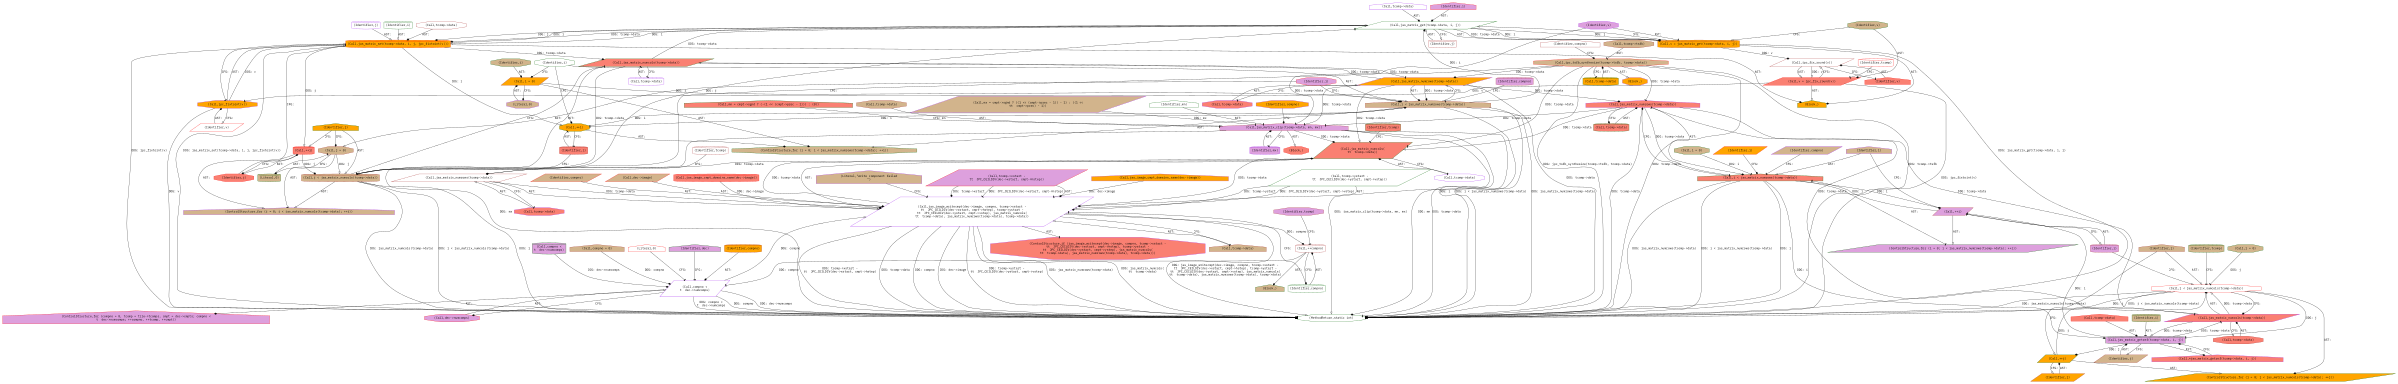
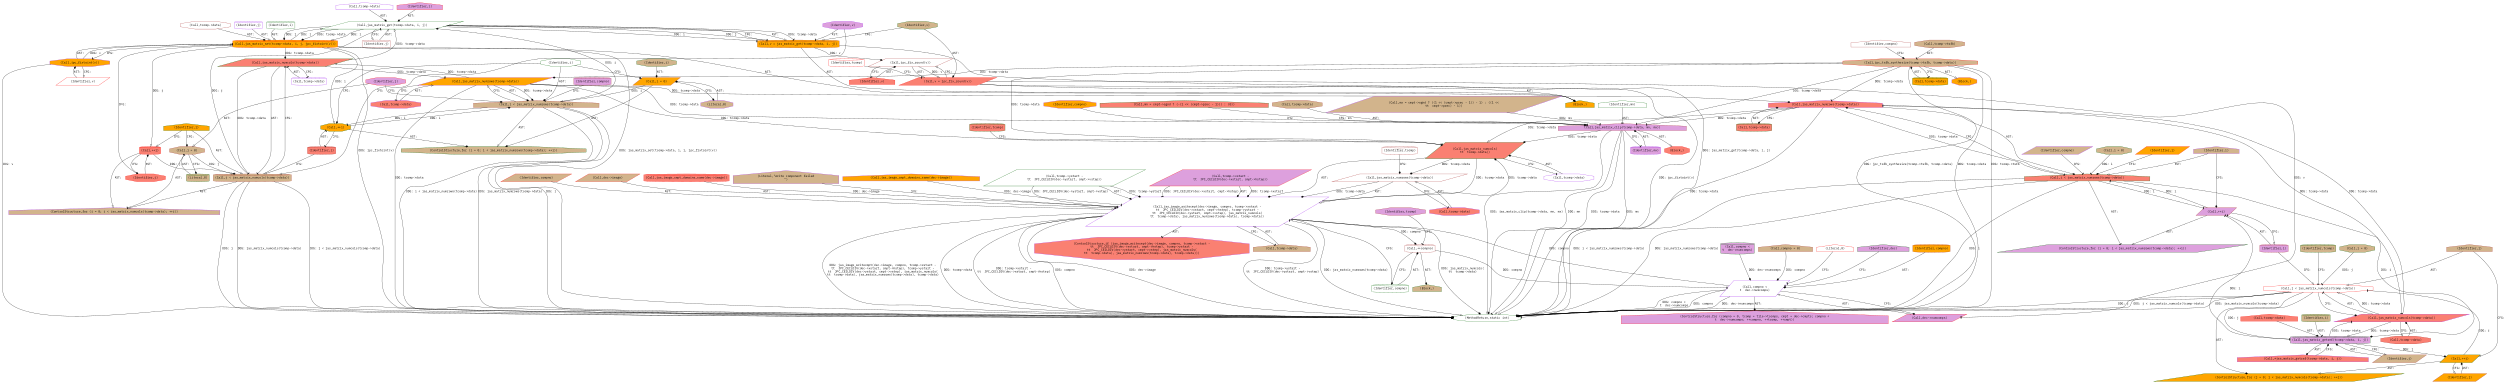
  digraph {
    fontname="IBM Plex Mono"
    node [color=darkgreen fillcolor=tan fontname="IBM Plex Mono" shape=octagon style=filled]
    edge [arrowhead=diamond fontname="IBM Plex Mono"]
    n1 [fillcolor=white label="(Call,jas_matrix_get(tcomp->data, i, j))" shape=parallelogram]
    n2 [color=red fillcolor=orange label="(Call,jas_matrix_set(tcomp->data, i, j, jpc_fixtoint(v)))" shape=cylinder]
    n3 [color=brown fillcolor=orange label="(Call,v = jas_matrix_get(tcomp->data, i, j))" shape=cylinder]
    n4 [color=brown fillcolor=white label="(Identifier,j)" shape=cylinder]
    n5 [fillcolor=salmon label="(Call,jas_matrix_numcols(tcomp->data))" shape=parallelogram]
    n6 [fillcolor=orange label="(Call,++i)"]
    n7 [color=red fillcolor=salmon label="(Call,++j)" shape=cylinder]
    n8 [color=purple fillcolor=orange label="(Call,jpc_fixtoint(v))"]
    n9 [fillcolor=white label="(MethodReturn,static int)"]
    n10 [fillcolor=orange label="(Block,)" shape=house]
    n11 [color=brown fillcolor=white label="(Call,jpc_fix_round(v))" shape=parallelogram]
    n12 [color=purple fillcolor=orange label="(Call,jas_matrix_numrows(tcomp->data))" shape=parallelogram]
    n13 [color=brown label="(Call,j < jas_matrix_numcols(tcomp->data))" shape=cylinder]
    n14 [color=purple fillcolor=white label="(Call,tcomp->data)" shape=cylinder]
    n15 [color=brown label="(Call,i < jas_matrix_numrows(tcomp->data))" shape=house]
    n16 [color=purple fillcolor=salmon label="(Call,jas_matrix_numrows(tcomp->data))" shape=house]
    n17 [color=brown fillcolor=plum label="(Call,jas_matrix_clip(tcomp->data, mn, mx))" shape=house]
    n18 [fillcolor=salmon label="(Call,jas_matrix_numcols(\n\t\t  tcomp->data))" shape=parallelogram]
    n19 [color=purple fillcolor=salmon label="(Call,tcomp->data)"]
    n20 [color=purple label="(ControlStructure,for (j = 0; j < jas_matrix_numcols(tcomp->data); ++j))" shape=house]
    n21 [label="(ControlStructure,for (i = 0; i < jas_matrix_numrows(tcomp->data); ++i))"]
    n22 [color=brown fillcolor=salmon label="(Identifier,i)" shape=cylinder]
    n23 [color=red fillcolor=salmon label="(Identifier,j)"]
    n24 [color=red fillcolor=white label="(Identifier,v)" shape=parallelogram]
    n25 [color=brown fillcolor=orange label="(Call,i = 0)" shape=parallelogram]
    n26 [color=purple label="(Literal,0)"]
    n27 [fillcolor=salmon label="(Call,i < jas_matrix_numrows(tcomp->data))" shape=house]
    n28 [color=purple fillcolor=salmon label="(Call,jas_matrix_numcols(tcomp->data))" shape=parallelogram]
    n29 [fillcolor=salmon label="(Call,tcomp->data)" shape=cylinder]
    n30 [color=purple fillcolor=plum label="(Identifier,mx)" shape=cylinder]
    n31 [color=red fillcolor=salmon label="(Block,)"]
    n32 [color=purple fillcolor=white label="(Call,jas_image_writecmpt(dec->image, compno, tcomp->xstart -\n\t\t  JPC_CEILDIV(dec->xstart, cmpt->hstep), tcomp->ystart -\n\t\t  JPC_CEILDIV(dec->ystart, cmpt->vstep), jas_matrix_numcols(\n\t\t  tcomp->data), jas_matrix_numrows(tcomp->data), tcomp->data))" shape=parallelogram]
    n33 [color=brown fillcolor=white label="(Call,jas_matrix_numrows(tcomp->data))" shape=parallelogram]
    n34 [color=purple fillcolor=white label="(Call,tcomp->data)"]
    n35 [color=red label="(Call,jpc_tsfb_synthesize(tcomp->tsfb, tcomp->data))"]
    n36 [fillcolor=orange label="(Call,tcomp->data)" shape=cylinder]
    n37 [color=purple fillcolor=orange label="(Block,)"]
    n38 [color=brown label="(Call,j = 0)"]
    n39 [label="(Literal,0)" shape=cylinder]
    n40 [color=red fillcolor=salmon label="(Call,v = jpc_fix_round(v))" shape=parallelogram]
    n41 [color=red fillcolor=salmon label="(Identifier,v)" shape=house]
    n42 [color=brown fillcolor=plum label="(Call,++i)" shape=parallelogram]
    n43 [fillcolor=plum label="(Call,jas_matrix_getref(tcomp->data, i, j))" shape=cylinder]
    n44 [fillcolor=plum label="(ControlStructure,for (i = 0; i < jas_matrix_numrows(tcomp->data); ++i))" shape=parallelogram]
    n45 [color=red fillcolor=white label="(Call,j < jas_matrix_numcols(tcomp->data))"]
    n46 [color=brown fillcolor=salmon label="(Call,tcomp->data)"]
    n47 [color=brown fillcolor=plum label="(Identifier,i)" shape=cylinder]
    n48 [fillcolor=orange label="(Call,++j)" shape=parallelogram]
    n49 [color=purple fillcolor=salmon label="(Call,*jas_matrix_getref(tcomp->data, i, j))" shape=house]
    n50 [color=brown label="(Identifier,j)" shape=parallelogram]
    n51 [fillcolor=orange label="(ControlStructure,for (j = 0; j < jas_matrix_numcols(tcomp->data); ++j))" shape=parallelogram]
    n52 [color=brown fillcolor=orange label="(Identifier,j)" shape=parallelogram]
    n53 [color=brown fillcolor=white label="(Call,++compno)" shape=cylinder]
    n54 [color=purple fillcolor=salmon label="(ControlStructure,if (jas_image_writecmpt(dec->image, compno, tcomp->xstart -\n\t\t  JPC_CEILDIV(dec->xstart, cmpt->hstep), tcomp->ystart -\n\t\t  JPC_CEILDIV(dec->ystart, cmpt->vstep), jas_matrix_numcols(\n\t\t  tcomp->data), jas_matrix_numrows(tcomp->data), tcomp->data)))"]
    n55 [color=brown label="(Call,tcomp->data)" shape=house]
    n56 [color=purple fillcolor=salmon label="(Call,tcomp->data)"]
    n57 [color=purple fillcolor=white label="(Call,compno <\n\t  dec->numcomps)" shape=parallelogram]
    n58 [label="(Block,)" shape=house]
    n59 [fillcolor=white label="(Identifier,compno)" shape=cylinder]
-   n60 [color=red fillcolor=plum label="(Call,dec->numcomps)"]
+   n60 [color=red fillcolor=plum label="(Call,dec->numcomps)" shape=parallelogram]
    n61 [color=red fillcolor=plum label="(ControlStructure,for (compno = 0, tcomp = tile->tcomps, cmpt = dec->cmpts; compno <\n\t  dec->numcomps; ++compno, ++tcomp, ++cmpt))" shape=house]
    n62 [color=purple label="(Literal,\"write component failed\n\")" shape=house]
    n63 [label="(Identifier,i)"]
    n64 [fillcolor=salmon label="(Identifier,tcomp)" shape=cylinder]
    n65 [color=red fillcolor=plum label="(Identifier,j)"]
    n66 [color=red fillcolor=salmon label="(Call,tcomp->data)" shape=house]
    n67 [color=purple label="(Call,mx = cmpt->sgnd ? ((1 << (cmpt->prec - 1)) - 1) : ((1 <<\n\t\t  cmpt->prec) - 1))" shape=parallelogram]
    n68 [label="(Identifier,i)" shape=cylinder]
    n69 [fillcolor=white label="(Identifier,mn)" shape=house]
    n70 [color=red fillcolor=plum label="(Call,tcomp->xstart -\n\t\t  JPC_CEILDIV(dec->xstart, cmpt->hstep))" shape=parallelogram]
    n71 [color=purple fillcolor=orange label="(Call,jas_image_cmpt_domains_same(dec->image))" shape=house]
    n72 [color=purple fillcolor=orange label="(Identifier,compno)"]
    n73 [color=purple label="(Identifier,compno)" shape=parallelogram]
    n74 [color=purple label="(Identifier,i)" shape=house]
    n75 [color=red fillcolor=white label="(Identifier,tcomp)" shape=cylinder]
    n76 [color=brown fillcolor=white label="(Identifier,tcomp)" shape=cylinder]
    n77 [color=purple fillcolor=white label="(Identifier,j)" shape=cylinder]
    n78 [fillcolor=white label="(Call,tcomp->ystart -\n\t\t  JPC_CEILDIV(dec->ystart, cmpt->vstep))" shape=parallelogram]
    n79 [color=red fillcolor=white label="(Literal,0)" shape=house]
    n80 [color=red label="(Identifier,compno)" shape=parallelogram]
    n81 [fillcolor=plum label="(Identifier,dec)" shape=house]
    n82 [fillcolor=white label="(Identifier,i)" shape=cylinder]
    n83 [fillcolor=salmon label="(Call,mn = cmpt->sgnd ? (-(1 << (cmpt->prec - 1))) : (0))" shape=house]
    n84 [color=purple fillcolor=white label="(Call,tcomp->data)" shape=house]
    n85 [color=brown fillcolor=plum label="(Identifier,tcomp)"]
    n86 [color=brown fillcolor=orange label="(Identifier,compno)" shape=cylinder]
    n87 [color=red label="(Call,dec->image)" shape=parallelogram]
    n88 [fillcolor=white label="(Identifier,i)"]
    n89 [color=brown fillcolor=white label="(Call,tcomp->data)"]
    n90 [color=purple fillcolor=plum label="(Identifier,v)"]
    n91 [label="(Call,i = 0)"]
    n92 [label="(Identifier,tcomp)" shape=cylinder]
    n93 [color=brown label="(Call,tcomp->tsfb)"]
    n94 [label="(Identifier,v)"]
    n95 [color=brown fillcolor=plum label="(Identifier,compno)" shape=cylinder]
    n96 [color=red fillcolor=orange label="(Identifier,j)" shape=parallelogram]
    n97 [fillcolor=plum label="(Call,compno <\n\t  dec->numcomps)" shape=cylinder]
    n98 [color=brown label="(Call,tcomp->data)"]
    n99 [color=red fillcolor=salmon label="(Call,jas_image_cmpt_domains_same(dec->image))" shape=cylinder]
    n100 [label="(Call,j = 0)"]
    n101 [fillcolor=orange label="(Identifier,j)" shape=house]
    n102 [color=brown label="(Identifier,j)" shape=house]
    n103 [color=brown fillcolor=white label="(Identifier,compno)" shape=house]
    n104 [color=brown label="(Call,compno = 0)" shape=house]
    n105 [color=red fillcolor=plum label="(Identifier,i)" shape=house]
    n1 -> n2 [label="DDG: tcomp->data"]
    n1 -> n2 [arrowhead=onormal label="DDG: i"]
    n1 -> n2 [label="DDG: j"]
    n1 -> n3 [arrowhead=onormal label="AST: "]
    n1 -> n3 [arrowhead=tee label="DDG: tcomp->data"]
    n1 -> n3 [arrowhead=tee label="DDG: i"]
    n1 -> n3 [arrowhead=tee label="DDG: j"]
    n1 -> n4 [arrowhead=onormal label="CFG: "]
    n2 -> n1 [arrowhead=onormal label="DDG: i"]
    n2 -> n5 [label="DDG: tcomp->data"]
    n2 -> n6 [arrowhead=onormal label="DDG: i"]
    n2 -> n7 [arrowhead=onormal label="DDG: j"]
    n2 -> n8 [arrowhead=tee label="CFG: "]
    n2 -> n9 [arrowhead=onormal label="DDG: jas_matrix_set(tcomp->data, i, j, jpc_fixtoint(v))"]
    n2 -> n9 [arrowhead=onormal label="DDG: jpc_fixtoint(v)"]
    n2 -> n10 [label="AST: "]
    n3 -> n1 [arrowhead=onormal label="CFG: "]
    n3 -> n9 [arrowhead=tee label="DDG: jas_matrix_get(tcomp->data, i, j)"]
    n3 -> n10 [label="AST: "]
    n3 -> n11 [label="DDG: v"]
    n4 -> n1 [arrowhead=onormal label="AST: "]
    n5 -> n1 [arrowhead=onormal label="DDG: tcomp->data"]
    n5 -> n12 [arrowhead=tee label="DDG: tcomp->data"]
    n5 -> n13 [arrowhead=tee label="AST: "]
    n5 -> n13 [arrowhead=tee label="DDG: tcomp->data"]
    n5 -> n14 [arrowhead=tee label="CFG: "]
    n6 -> n15 [label="DDG: i"]
    n6 -> n21 [label="AST: "]
    n6 -> n22 [arrowhead=tee label="CFG: "]
    n7 -> n13 [label="DDG: j"]
    n7 -> n20 [arrowhead=onormal label="AST: "]
    n7 -> n23 [label="CFG: "]
    n8 -> n2 [arrowhead=onormal label="AST: "]
    n8 -> n2 [arrowhead=tee label="DDG: v"]
    n8 -> n9 [arrowhead=onormal label="DDG: v"]
    n8 -> n24 [arrowhead=onormal label="CFG: "]
    n11 -> n40 [arrowhead=onormal label="AST: "]
    n11 -> n40 [arrowhead=onormal label="DDG: v"]
    n11 -> n41 [arrowhead=tee label="CFG: "]
    n12 -> n5 [arrowhead=onormal label="DDG: tcomp->data"]
    n12 -> n9 [label="DDG: tcomp->data"]
    n12 -> n15 [label="AST: "]
    n12 -> n15 [label="DDG: tcomp->data"]
    n12 -> n16 [label="DDG: tcomp->data"]
    n12 -> n17 [arrowhead=tee label="DDG: tcomp->data"]
    n12 -> n18 [arrowhead=onormal label="DDG: tcomp->data"]
    n12 -> n19 [arrowhead=tee label="CFG: "]
    n13 -> n1 [arrowhead=tee label="DDG: j"]
    n13 -> n5 [arrowhead=tee label="CFG: "]
    n13 -> n9 [arrowhead=onormal label="DDG: j"]
    n13 -> n9 [label="DDG: jas_matrix_numcols(tcomp->data)"]
    n13 -> n9 [arrowhead=tee label="DDG: j < jas_matrix_numcols(tcomp->data)"]
    n13 -> n20 [arrowhead=onormal label="AST: "]
    n14 -> n5 [arrowhead=tee label="AST: "]
    n15 -> n1 [label="DDG: i"]
    n15 -> n6 [arrowhead=tee label="DDG: i"]
    n15 -> n9 [arrowhead=onormal label="DDG: jas_matrix_numrows(tcomp->data)"]
    n15 -> n9 [label="DDG: i"]
    n15 -> n9 [arrowhead=onormal label="DDG: i < jas_matrix_numrows(tcomp->data)"]
    n15 -> n12 [arrowhead=onormal label="CFG: "]
    n15 -> n21 [arrowhead=onormal label="AST: "]
    n16 -> n9 [arrowhead=onormal label="DDG: tcomp->data"]
    n16 -> n17 [arrowhead=tee label="DDG: tcomp->data"]
    n16 -> n18 [arrowhead=onormal label="DDG: tcomp->data"]
    n16 -> n27 [label="AST: "]
    n16 -> n27 [arrowhead=tee label="DDG: tcomp->data"]
    n16 -> n28 [arrowhead=tee label="DDG: tcomp->data"]
    n16 -> n29 [label="CFG: "]
    n17 -> n9 [arrowhead=tee label="DDG: tcomp->data"]
    n17 -> n9 [arrowhead=onormal label="DDG: mx"]
    n17 -> n9 [arrowhead=onormal label="DDG: jas_matrix_clip(tcomp->data, mn, mx)"]
    n17 -> n9 [label="DDG: mn"]
    n17 -> n18 [label="DDG: tcomp->data"]
    n17 -> n30 [arrowhead=tee label="CFG: "]
    n17 -> n31 [arrowhead=onormal label="AST: "]
    n18 -> n32 [label="AST: "]
    n18 -> n32 [arrowhead=onormal label="DDG: tcomp->data"]
    n18 -> n33 [label="DDG: tcomp->data"]
    n18 -> n34 [arrowhead=tee label="CFG: "]
    n19 -> n12 [arrowhead=onormal label="AST: "]
    n22 -> n6 [arrowhead=tee label="AST: "]
    n22 -> n13 [arrowhead=onormal label="CFG: "]
    n23 -> n2 [arrowhead=onormal label="CFG: "]
    n23 -> n7 [label="AST: "]
    n24 -> n8 [label="AST: "]
    n25 -> n15 [arrowhead=onormal label="DDG: i"]
    n25 -> n21 [label="AST: "]
    n25 -> n26 [label="CFG: "]
    n26 -> n25 [label="AST: "]
    n27 -> n9 [arrowhead=onormal label="DDG: jas_matrix_numrows(tcomp->data)"]
    n27 -> n9 [arrowhead=tee label="DDG: i < jas_matrix_numrows(tcomp->data)"]
    n27 -> n9 [arrowhead=onormal label="DDG: i"]
    n27 -> n16 [label="CFG: "]
    n27 -> n42 [arrowhead=tee label="DDG: i"]
    n27 -> n43 [label="DDG: i"]
    n27 -> n44 [arrowhead=tee label="AST: "]
    n28 -> n16 [arrowhead=tee label="DDG: tcomp->data"]
    n28 -> n43 [arrowhead=onormal label="DDG: tcomp->data"]
    n28 -> n45 [arrowhead=tee label="AST: "]
    n28 -> n45 [arrowhead=onormal label="DDG: tcomp->data"]
    n28 -> n46 [arrowhead=onormal label="CFG: "]
    n29 -> n16 [label="AST: "]
    n30 -> n17 [label="AST: "]
    n32 -> n9 [arrowhead=onormal label="DDG: jas_matrix_numrows(tcomp->data)"]
    n32 -> n9 [label="DDG: jas_matrix_numcols(\n\t\t  tcomp->data)"]
    n32 -> n9 [arrowhead=onormal label="DDG: jas_image_writecmpt(dec->image, compno, tcomp->xstart -\n\t\t  JPC_CEILDIV(dec->xstart, cmpt->hstep), tcomp->ystart -\n\t\t  JPC_CEILDIV(dec->ystart, cmpt->vstep), jas_matrix_numcols(\n\t\t  tcomp->data), jas_matrix_numrows(tcomp->data), tcomp->data)"]
    n32 -> n9 [arrowhead=onormal label="DDG: tcomp->xstart -\n\t\t  JPC_CEILDIV(dec->xstart, cmpt->hstep)"]
    n32 -> n9 [arrowhead=onormal label="DDG: tcomp->data"]
    n32 -> n9 [label="DDG: compno"]
    n32 -> n9 [arrowhead=tee label="DDG: dec->image"]
    n32 -> n9 [arrowhead=tee label="DDG: tcomp->ystart -\n\t\t  JPC_CEILDIV(dec->ystart, cmpt->vstep)"]
    n32 -> n18 [label="DDG: tcomp->data"]
    n32 -> n53 [label="DDG: compno"]
    n32 -> n54 [arrowhead=tee label="AST: "]
    n32 -> n55 [arrowhead=tee label="CFG: "]
    n33 -> n32 [arrowhead=onormal label="AST: "]
    n33 -> n32 [label="DDG: tcomp->data"]
    n33 -> n56 [arrowhead=tee label="CFG: "]
    n34 -> n18 [label="AST: "]
    n35 -> n9 [arrowhead=tee label="DDG: jpc_tsfb_synthesize(tcomp->tsfb, tcomp->data)"]
    n35 -> n9 [arrowhead=onormal label="DDG: tcomp->data"]
    n35 -> n9 [arrowhead=onormal label="DDG: tcomp->tsfb"]
    n35 -> n12 [label="DDG: tcomp->data"]
    n35 -> n16 [arrowhead=tee label="DDG: tcomp->data"]
    n35 -> n17 [arrowhead=tee label="DDG: tcomp->data"]
    n35 -> n18 [arrowhead=tee label="DDG: tcomp->data"]
    n35 -> n36 [arrowhead=tee label="CFG: "]
    n35 -> n37 [arrowhead=onormal label="AST: "]
    n36 -> n35 [label="AST: "]
    n38 -> n13 [arrowhead=onormal label="DDG: j"]
    n38 -> n20 [arrowhead=tee label="AST: "]
    n38 -> n39 [label="CFG: "]
    n39 -> n38 [arrowhead=tee label="AST: "]
-   n40 -> n8 [arrowhead=tee label="DDG: v"]
+   n40 -> n60 [arrowhead=tee label="DDG: v"]
    n40 -> n9 [arrowhead=onormal label="DDG: jpc_fixtoint(v)"]
    n40 -> n10 [arrowhead=onormal label="AST: "]
    n40 -> n11 [arrowhead=onormal label="CFG: "]
    n41 -> n11 [label="AST: "]
    n42 -> n27 [arrowhead=tee label="DDG: i"]
    n42 -> n44 [arrowhead=onormal label="AST: "]
    n42 -> n47 [arrowhead=onormal label="CFG: "]
    n43 -> n28 [arrowhead=tee label="DDG: tcomp->data"]
    n43 -> n42 [arrowhead=tee label="DDG: i"]
    n43 -> n48 [label="DDG: j"]
    n43 -> n49 [label="AST: "]
    n43 -> n50 [arrowhead=onormal label="CFG: "]
    n45 -> n9 [arrowhead=onormal label="DDG: jas_matrix_numcols(tcomp->data)"]
    n45 -> n9 [arrowhead=onormal label="DDG: j"]
    n45 -> n9 [arrowhead=tee label="DDG: j < jas_matrix_numcols(tcomp->data)"]
    n45 -> n28 [label="CFG: "]
    n45 -> n43 [arrowhead=tee label="DDG: j"]
    n45 -> n51 [label="AST: "]
    n46 -> n28 [label="AST: "]
    n47 -> n42 [arrowhead=tee label="AST: "]
    n47 -> n45 [arrowhead=onormal label="CFG: "]
    n48 -> n45 [arrowhead=tee label="DDG: j"]
    n48 -> n51 [arrowhead=onormal label="AST: "]
    n48 -> n52 [arrowhead=onormal label="CFG: "]
    n49 -> n43 [label="CFG: "]
    n50 -> n43 [label="AST: "]
    n52 -> n48 [label="AST: "]
    n53 -> n57 [arrowhead=tee label="DDG: compno"]
    n53 -> n58 [label="AST: "]
    n53 -> n59 [label="CFG: "]
    n55 -> n32 [arrowhead=onormal label="AST: "]
    n56 -> n33 [arrowhead=onormal label="AST: "]
    n57 -> n9 [arrowhead=tee label="DDG: compno <\n\t  dec->numcomps"]
    n57 -> n9 [arrowhead=onormal label="DDG: compno"]
    n57 -> n9 [label="DDG: dec->numcomps"]
    n57 -> n32 [arrowhead=onormal label="DDG: compno"]
    n57 -> n60 [label="CFG: "]
    n57 -> n61 [label="AST: "]
    n59 -> n32 [arrowhead=tee label="CFG: "]
    n59 -> n53 [label="AST: "]
    n60 -> n57 [arrowhead=onormal label="AST: "]
    n62 -> n32 [arrowhead=tee label="CFG: "]
    n63 -> n25 [label="AST: "]
    n64 -> n18 [arrowhead=tee label="CFG: "]
    n65 -> n15 [label="CFG: "]
    n65 -> n38 [arrowhead=onormal label="AST: "]
    n66 -> n43 [label="AST: "]
    n67 -> n17 [arrowhead=tee label="DDG: mx"]
    n68 -> n43 [arrowhead=tee label="AST: "]
    n69 -> n17 [arrowhead=tee label="AST: "]
    n70 -> n32 [label="AST: "]
    n70 -> n32 [label="DDG: tcomp->xstart"]
    n70 -> n32 [arrowhead=tee label="DDG: JPC_CEILDIV(dec->xstart, cmpt->hstep)"]
    n71 -> n32 [arrowhead=tee label="DDG: dec->image"]
    n72 -> n17 [label="CFG: "]
    n73 -> n27 [arrowhead=tee label="CFG: "]
    n74 -> n27 [arrowhead=onormal label="AST: "]
    n74 -> n42 [label="CFG: "]
    n75 -> n40 [arrowhead=tee label="CFG: "]
    n76 -> n33 [label="CFG: "]
    n77 -> n2 [arrowhead=onormal label="AST: "]
    n78 -> n32 [label="AST: "]
    n78 -> n32 [label="DDG: tcomp->ystart"]
    n78 -> n32 [arrowhead=onormal label="DDG: JPC_CEILDIV(dec->ystart, cmpt->vstep)"]
    n79 -> n57 [arrowhead=tee label="CFG: "]
    n80 -> n32 [arrowhead=onormal label="AST: "]
    n81 -> n57 [arrowhead=tee label="CFG: "]
    n82 -> n2 [arrowhead=onormal label="AST: "]
    n83 -> n17 [arrowhead=onormal label="CFG: mn"]
    n84 -> n1 [label="AST: "]
    n85 -> n53 [arrowhead=tee label="CFG: "]
    n86 -> n57 [label="AST: "]
    n87 -> n32 [label="AST: "]
    n88 -> n6 [label="CFG: "]
    n88 -> n15 [label="AST: "]
    n88 -> n25 [label="CFG: "]
    n89 -> n2 [label="AST: "]
    n90 -> n3 [arrowhead=tee label="AST: "]
    n90 -> n13 [arrowhead=onormal label="CFG: "]
    n91 -> n27 [arrowhead=tee label="DDG: i"]
    n92 -> n45 [arrowhead=tee label="CFG: "]
    n93 -> n35 [arrowhead=tee label="AST: "]
    n94 -> n3 [arrowhead=onormal label="CFG: "]
    n94 -> n40 [label="AST: "]
    n95 -> n15 [arrowhead=tee label="CFG: "]
    n96 -> n27 [label="CFG: "]
    n97 -> n57 [label="DDG: dec->numcomps"]
    n98 -> n17 [arrowhead=tee label="AST: "]
    n99 -> n32 [arrowhead=onormal label="DDG: dec->image"]
    n100 -> n45 [arrowhead=tee label="DDG: j"]
    n101 -> n7 [arrowhead=onormal label="CFG: "]
    n101 -> n13 [arrowhead=onormal label="AST: "]
    n101 -> n38 [label="CFG: "]
    n102 -> n45 [arrowhead=onormal label="AST: "]
    n102 -> n48 [arrowhead=onormal label="CFG: "]
    n103 -> n35 [label="CFG: "]
    n104 -> n57 [label="DDG: compno"]
    n105 -> n1 [label="AST: "]
  }
